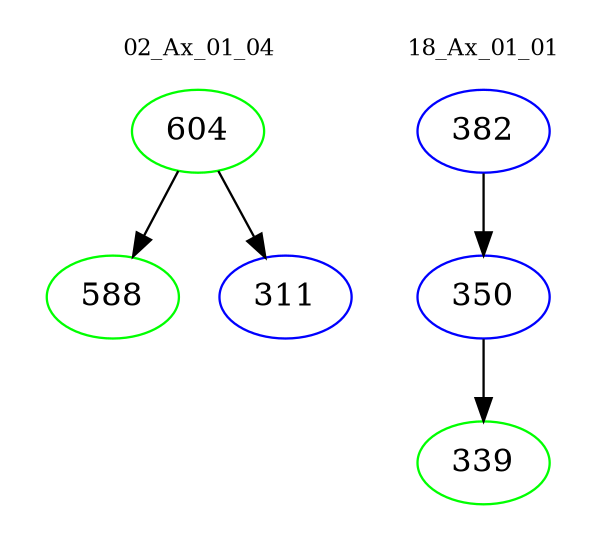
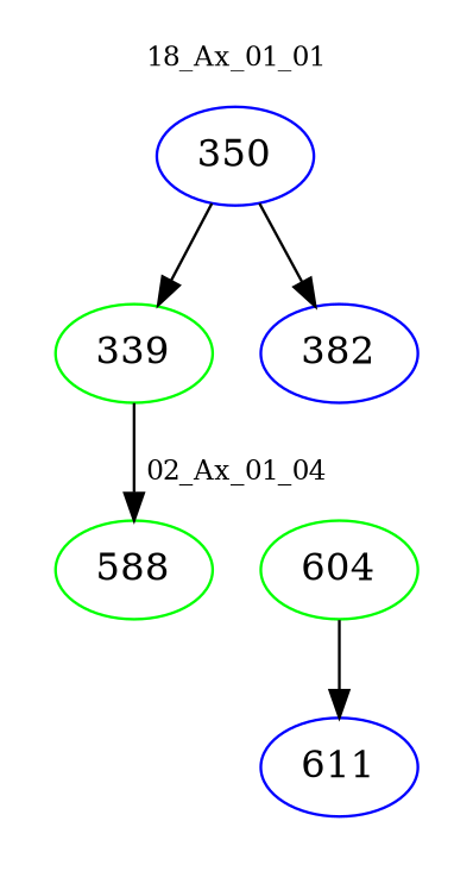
  digraph {
    node [color=green]
    edge [color=black]
    n1 [label=604]
    n2 [label=588]
-   n3 [color=blue label=311]
+   n3 [color=blue label=611]
    n4 [color=blue label=350]
    n5 [label=339]
    n6 [color=blue label=382]
    subgraph cluster_1 {
      color=white
      fontsize=10
      label="02_Ax_01_04"
      n1
      n2
      n3
    }
    subgraph cluster_2 {
      color=white
      fontsize=10
      label="18_Ax_01_01"
      n4
      n5
      n6
    }
-   n1 -> n2
+   n5 -> n2
    n1 -> n3
    n4 -> n5
-   n6 -> n4
+   n4 -> n6
  }
